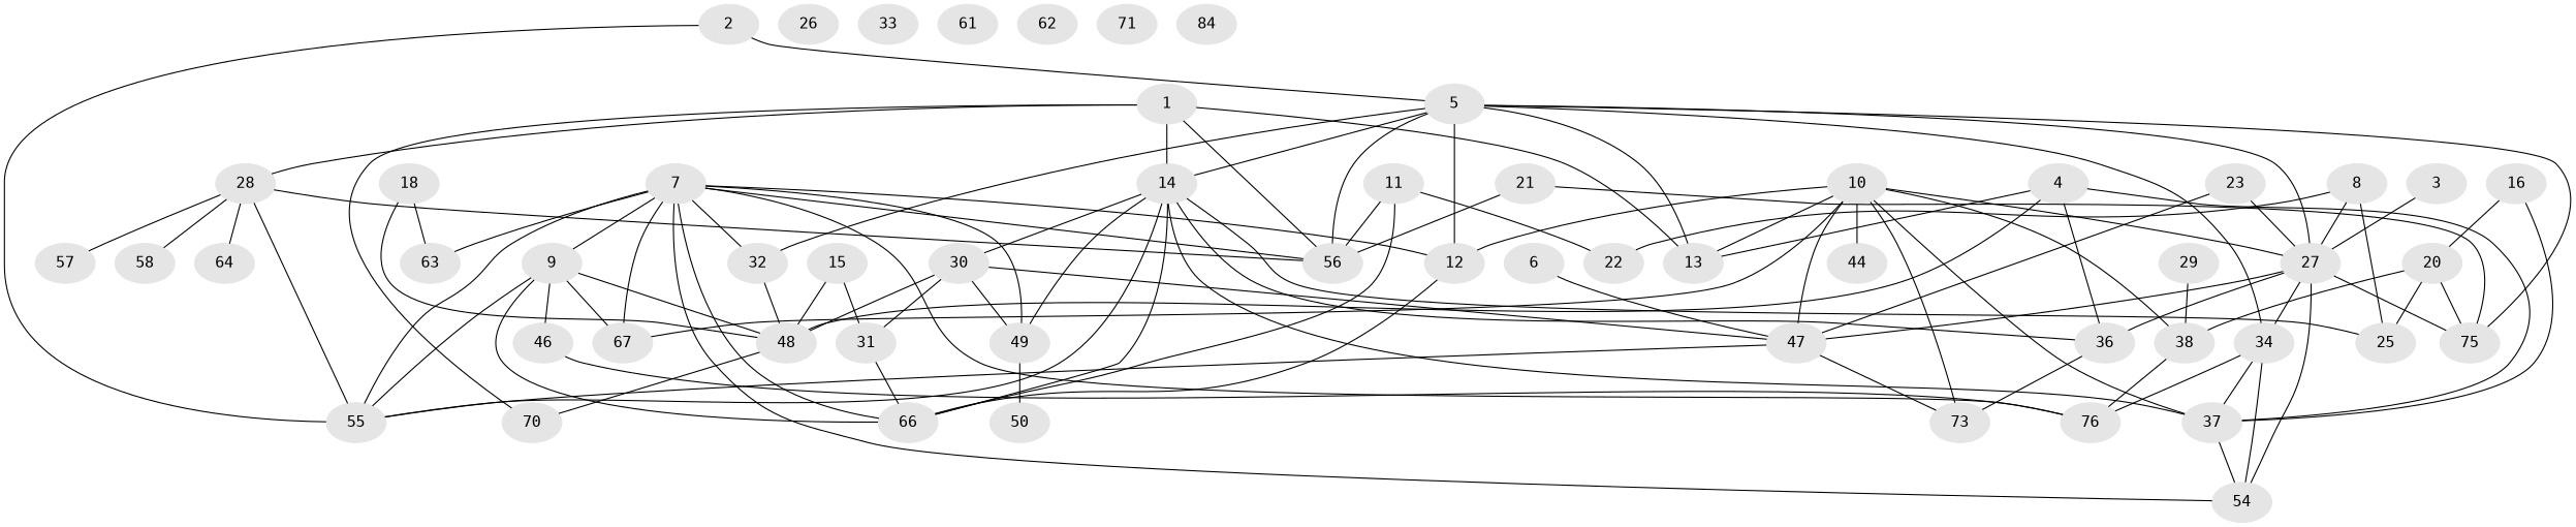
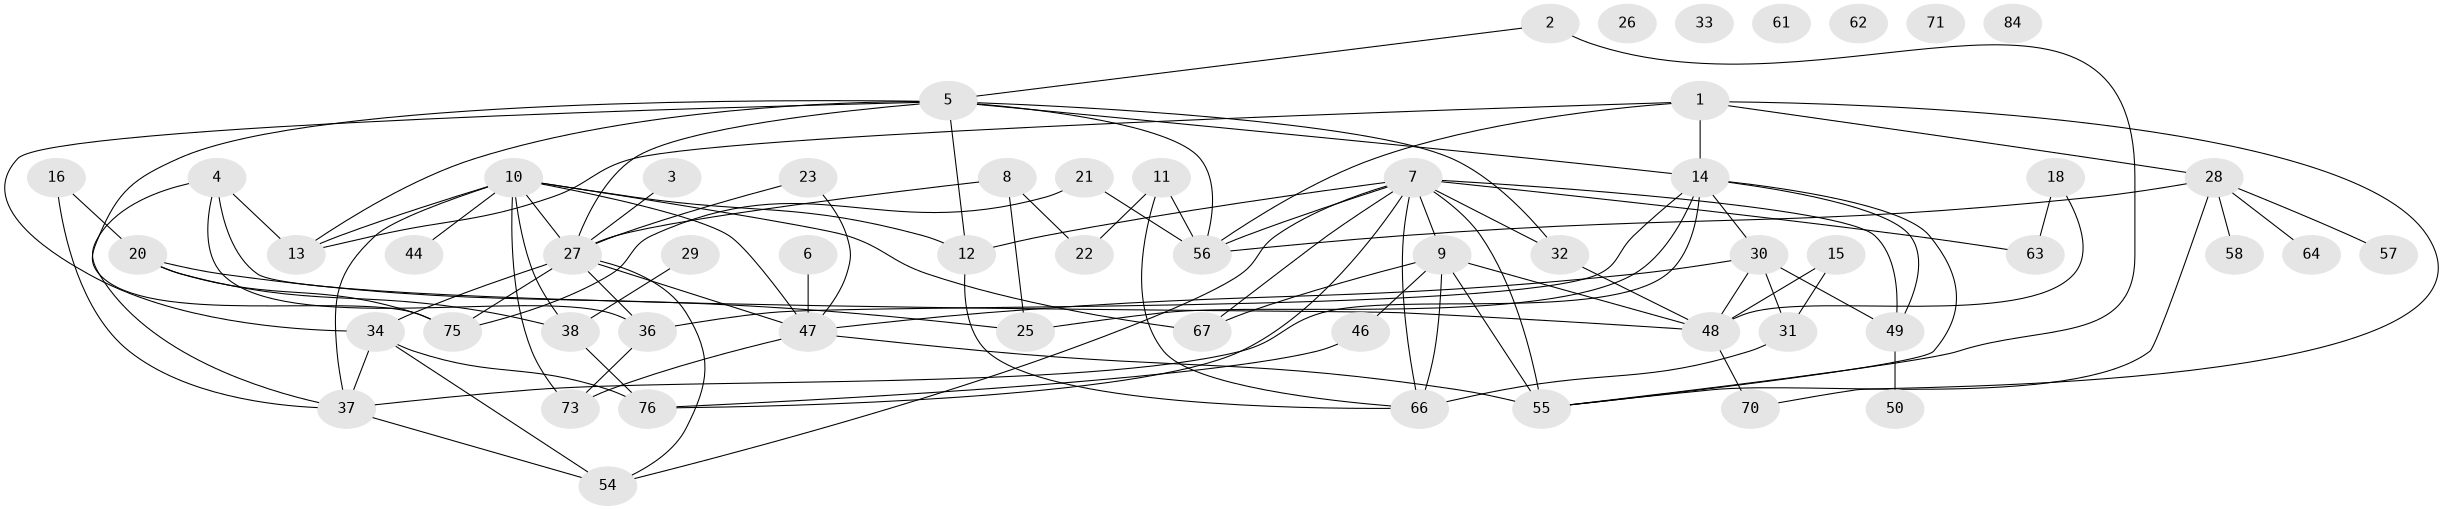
  graph {
    fontname="DejaVu Sans Mono"
    node [color=gray90 fontname="DejaVu Sans Mono" style=filled]
    edge [fontname="DejaVu Sans Mono"]
    1 [super="+85"]
    13 [super="+80"]
    14 [super="+17"]
    28 [super="+39"]
    56 [super="+79"]
    70
    55
    36 [super="+52"]
    37 [super="+83"]
    49 [super="+82"]
    66 [super="+74"]
    25
    30 [super="+60"]
    57
    58
    64
    5 [super="+43"]
    27 [super="+72"]
    12
    32
    34
    75 [super="+78"]
    2
    47 [super="+68"]
    54 [super="+59"]
    3
    4
    48 [super="+65"]
    73
    76 [super="+77"]
    6
    7 [super="+41"]
    9 [super="+42"]
    63
    67
    46
    50
    8 [super="+53"]
    22 [super="+45"]
    10 [super="+51"]
    38 [super="+81"]
    44
    11 [super="+19"]
    31
    15 [super="+35"]
    20 [super="+69"]
    16
    18 [super="+40"]
    21
    23
    26
    29
    33
    61
    62
    71
    84
    1 -- 13
    1 -- 14
    1 -- 28
    1 -- 56
    1 -- 70
    14 -- 55
    14 -- 36
    14 -- 37
    14 -- 49
-   14 -- 66
    14 -- 25
    14 -- 30
    28 -- 56
    28 -- 55
    28 -- 57
    28 -- 58
    28 -- 64
    36 -- 73
    37 -- 54
    49 -- 50
    30 -- 49
    30 -- 47
    30 -- 48
    30 -- 31
    5 -- 13
    5 -- 14
    5 -- 56
    5 -- 27
    5 -- 12 [weight=2]
    5 -- 32
    5 -- 34
    5 -- 75
    27 -- 36
    27 -- 34
    27 -- 75
    27 -- 47
    27 -- 54
    12 -- 66
    32 -- 48
    34 -- 37
    34 -- 54
    34 -- 76
    2 -- 55
    2 -- 5
    47 -- 55
    47 -- 73
    3 -- 27
    4 -- 13
    4 -- 36
    4 -- 37
    4 -- 48
    48 -- 70
    6 -- 47
    7 -- 56
    7 -- 55 [weight=2]
    7 -- 49
    7 -- 66
    7 -- 12
    7 -- 32
    7 -- 54
    7 -- 76
    7 -- 9
    7 -- 63
    7 -- 67
    9 -- 55
    9 -- 66
    9 -- 48
    9 -- 67
    9 -- 46
    46 -- 76
    8 -- 25
    8 -- 27
    8 -- 22
    10 -- 13
    10 -- 37
    10 -- 27
    10 -- 12
    10 -- 47
    10 -- 73
    10 -- 67
    10 -- 38
    10 -- 44
    38 -- 76
    11 -- 56
    11 -- 66
    11 -- 22
    31 -- 66
    15 -- 48
    15 -- 31
    20 -- 25
    20 -- 75
    20 -- 38
    16 -- 37
    16 -- 20
    18 -- 48
    18 -- 63
    21 -- 56
    21 -- 75
    23 -- 27
    23 -- 47
    29 -- 38
  }
